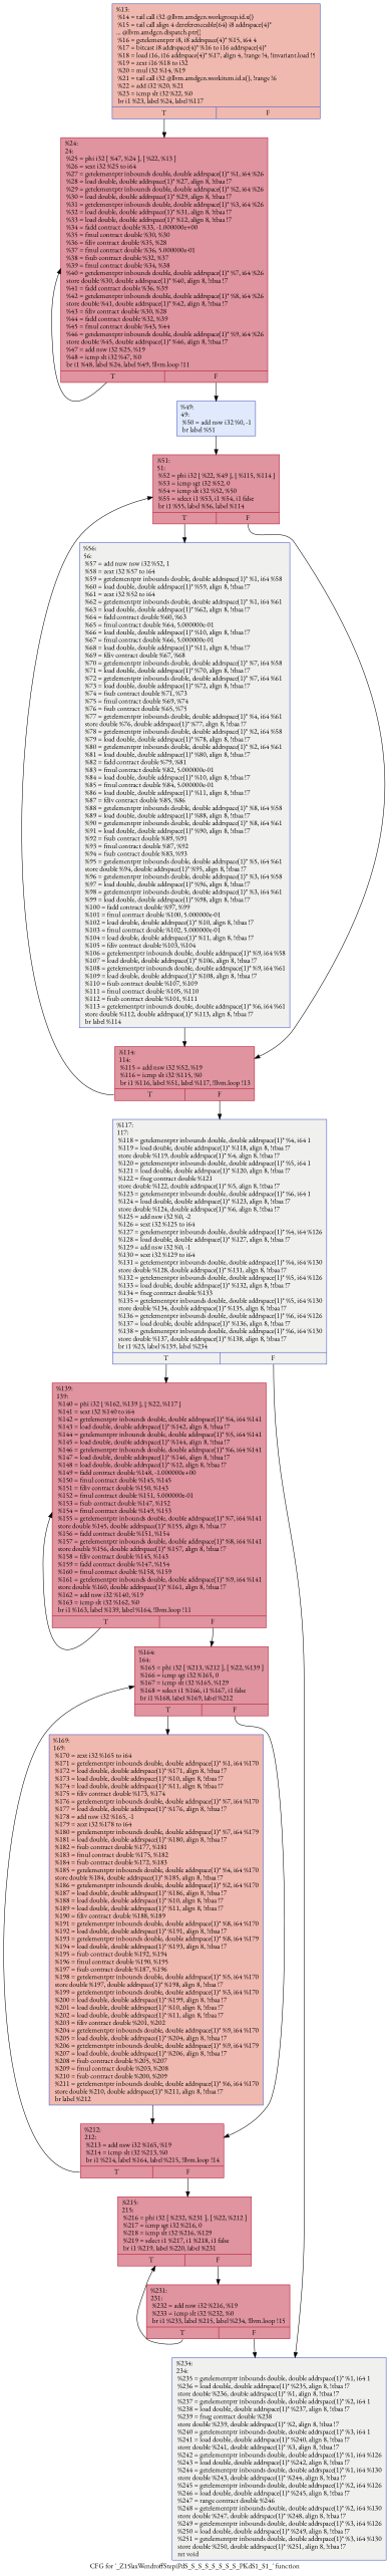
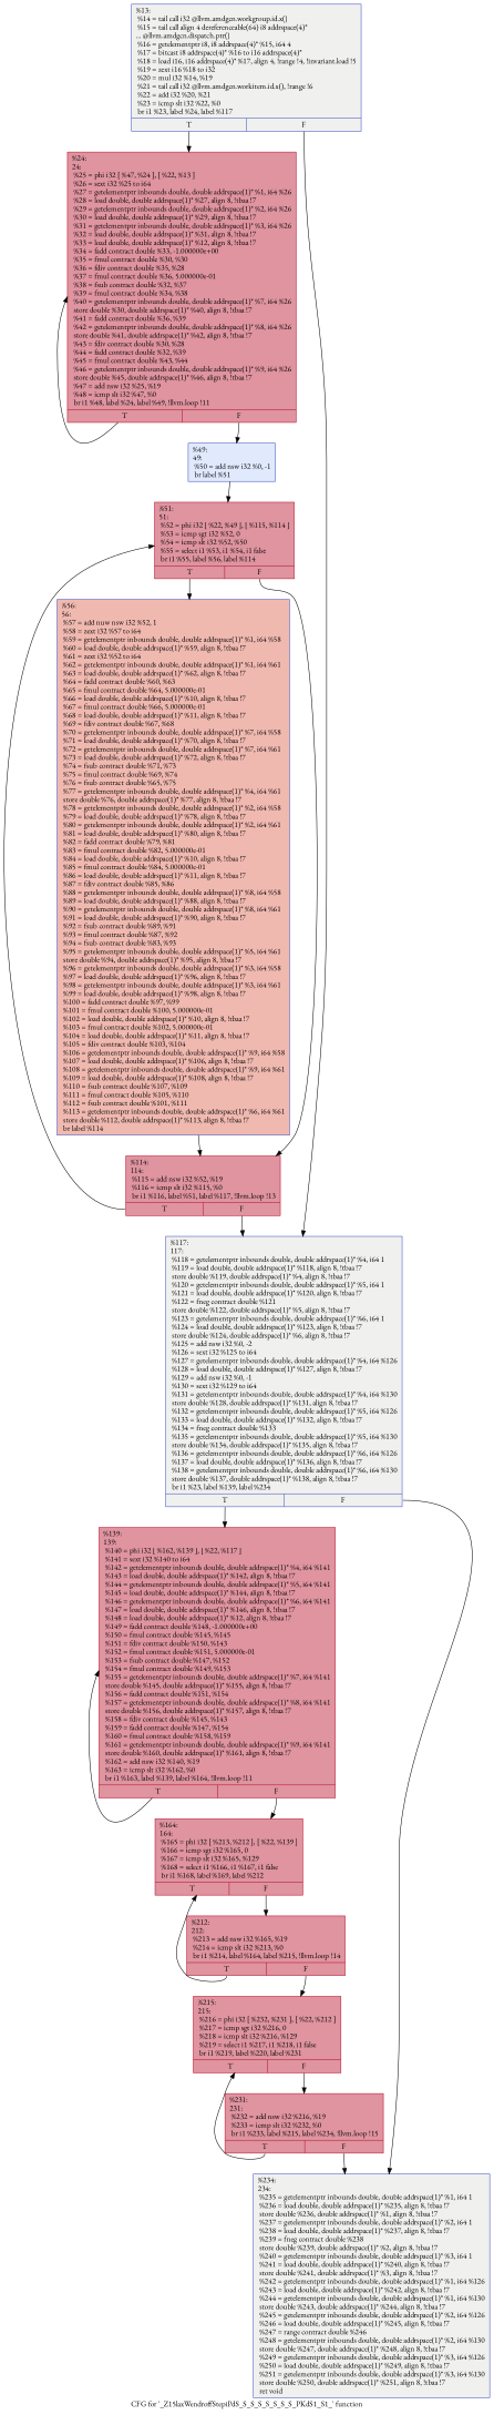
  digraph {
    fontname="EB Garamond"
    label="CFG for '_Z15laxWendroffStepiPdS_S_S_S_S_S_S_S_PKdS1_S1_' function"
    node [color="#b70d28ff" fillcolor="#b70d2870" fontname="EB Garamond" shape=record style=filled]
    edge [fontname="EB Garamond" tailport=s0]
-   n1 [color="#3d50c3ff" fillcolor="#de614d70" label="{%13:\l  %14 = tail call i32 @llvm.amdgcn.workgroup.id.x()\l  %15 = tail call align 4 dereferenceable(64) i8 addrspace(4)*\l... @llvm.amdgcn.dispatch.ptr()\l  %16 = getelementptr i8, i8 addrspace(4)* %15, i64 4\l  %17 = bitcast i8 addrspace(4)* %16 to i16 addrspace(4)*\l  %18 = load i16, i16 addrspace(4)* %17, align 4, !range !4, !invariant.load !5\l  %19 = zext i16 %18 to i32\l  %20 = mul i32 %14, %19\l  %21 = tail call i32 @llvm.amdgcn.workitem.id.x(), !range !6\l  %22 = add i32 %20, %21\l  %23 = icmp slt i32 %22, %0\l  br i1 %23, label %24, label %117\l|{<s0>T|<s1>F}}"]
+   n1 [color="#3d50c3ff" fillcolor="#dedcdb70" label="{%13:\l  %14 = tail call i32 @llvm.amdgcn.workgroup.id.x()\l  %15 = tail call align 4 dereferenceable(64) i8 addrspace(4)*\l... @llvm.amdgcn.dispatch.ptr()\l  %16 = getelementptr i8, i8 addrspace(4)* %15, i64 4\l  %17 = bitcast i8 addrspace(4)* %16 to i16 addrspace(4)*\l  %18 = load i16, i16 addrspace(4)* %17, align 4, !range !4, !invariant.load !5\l  %19 = zext i16 %18 to i32\l  %20 = mul i32 %14, %19\l  %21 = tail call i32 @llvm.amdgcn.workitem.id.x(), !range !6\l  %22 = add i32 %20, %21\l  %23 = icmp slt i32 %22, %0\l  br i1 %23, label %24, label %117\l|{<s0>T|<s1>F}}"]
    n2 [label="{%24:\l24:                                               \l  %25 = phi i32 [ %47, %24 ], [ %22, %13 ]\l  %26 = sext i32 %25 to i64\l  %27 = getelementptr inbounds double, double addrspace(1)* %1, i64 %26\l  %28 = load double, double addrspace(1)* %27, align 8, !tbaa !7\l  %29 = getelementptr inbounds double, double addrspace(1)* %2, i64 %26\l  %30 = load double, double addrspace(1)* %29, align 8, !tbaa !7\l  %31 = getelementptr inbounds double, double addrspace(1)* %3, i64 %26\l  %32 = load double, double addrspace(1)* %31, align 8, !tbaa !7\l  %33 = load double, double addrspace(1)* %12, align 8, !tbaa !7\l  %34 = fadd contract double %33, -1.000000e+00\l  %35 = fmul contract double %30, %30\l  %36 = fdiv contract double %35, %28\l  %37 = fmul contract double %36, 5.000000e-01\l  %38 = fsub contract double %32, %37\l  %39 = fmul contract double %34, %38\l  %40 = getelementptr inbounds double, double addrspace(1)* %7, i64 %26\l  store double %30, double addrspace(1)* %40, align 8, !tbaa !7\l  %41 = fadd contract double %36, %39\l  %42 = getelementptr inbounds double, double addrspace(1)* %8, i64 %26\l  store double %41, double addrspace(1)* %42, align 8, !tbaa !7\l  %43 = fdiv contract double %30, %28\l  %44 = fadd contract double %32, %39\l  %45 = fmul contract double %43, %44\l  %46 = getelementptr inbounds double, double addrspace(1)* %9, i64 %26\l  store double %45, double addrspace(1)* %46, align 8, !tbaa !7\l  %47 = add nsw i32 %25, %19\l  %48 = icmp slt i32 %47, %0\l  br i1 %48, label %24, label %49, !llvm.loop !11\l|{<s0>T|<s1>F}}"]
    n3 [color="#3d50c3ff" fillcolor="#dedcdb70" label="{%117:\l117:                                              \l  %118 = getelementptr inbounds double, double addrspace(1)* %4, i64 1\l  %119 = load double, double addrspace(1)* %118, align 8, !tbaa !7\l  store double %119, double addrspace(1)* %4, align 8, !tbaa !7\l  %120 = getelementptr inbounds double, double addrspace(1)* %5, i64 1\l  %121 = load double, double addrspace(1)* %120, align 8, !tbaa !7\l  %122 = fneg contract double %121\l  store double %122, double addrspace(1)* %5, align 8, !tbaa !7\l  %123 = getelementptr inbounds double, double addrspace(1)* %6, i64 1\l  %124 = load double, double addrspace(1)* %123, align 8, !tbaa !7\l  store double %124, double addrspace(1)* %6, align 8, !tbaa !7\l  %125 = add nsw i32 %0, -2\l  %126 = sext i32 %125 to i64\l  %127 = getelementptr inbounds double, double addrspace(1)* %4, i64 %126\l  %128 = load double, double addrspace(1)* %127, align 8, !tbaa !7\l  %129 = add nsw i32 %0, -1\l  %130 = sext i32 %129 to i64\l  %131 = getelementptr inbounds double, double addrspace(1)* %4, i64 %130\l  store double %128, double addrspace(1)* %131, align 8, !tbaa !7\l  %132 = getelementptr inbounds double, double addrspace(1)* %5, i64 %126\l  %133 = load double, double addrspace(1)* %132, align 8, !tbaa !7\l  %134 = fneg contract double %133\l  %135 = getelementptr inbounds double, double addrspace(1)* %5, i64 %130\l  store double %134, double addrspace(1)* %135, align 8, !tbaa !7\l  %136 = getelementptr inbounds double, double addrspace(1)* %6, i64 %126\l  %137 = load double, double addrspace(1)* %136, align 8, !tbaa !7\l  %138 = getelementptr inbounds double, double addrspace(1)* %6, i64 %130\l  store double %137, double addrspace(1)* %138, align 8, !tbaa !7\l  br i1 %23, label %139, label %234\l|{<s0>T|<s1>F}}"]
    n4 [color="#3d50c3ff" fillcolor="#b9d0f970" label="{%49:\l49:                                               \l  %50 = add nsw i32 %0, -1\l  br label %51\l}"]
    n5 [label="{%139:\l139:                                              \l  %140 = phi i32 [ %162, %139 ], [ %22, %117 ]\l  %141 = sext i32 %140 to i64\l  %142 = getelementptr inbounds double, double addrspace(1)* %4, i64 %141\l  %143 = load double, double addrspace(1)* %142, align 8, !tbaa !7\l  %144 = getelementptr inbounds double, double addrspace(1)* %5, i64 %141\l  %145 = load double, double addrspace(1)* %144, align 8, !tbaa !7\l  %146 = getelementptr inbounds double, double addrspace(1)* %6, i64 %141\l  %147 = load double, double addrspace(1)* %146, align 8, !tbaa !7\l  %148 = load double, double addrspace(1)* %12, align 8, !tbaa !7\l  %149 = fadd contract double %148, -1.000000e+00\l  %150 = fmul contract double %145, %145\l  %151 = fdiv contract double %150, %143\l  %152 = fmul contract double %151, 5.000000e-01\l  %153 = fsub contract double %147, %152\l  %154 = fmul contract double %149, %153\l  %155 = getelementptr inbounds double, double addrspace(1)* %7, i64 %141\l  store double %145, double addrspace(1)* %155, align 8, !tbaa !7\l  %156 = fadd contract double %151, %154\l  %157 = getelementptr inbounds double, double addrspace(1)* %8, i64 %141\l  store double %156, double addrspace(1)* %157, align 8, !tbaa !7\l  %158 = fdiv contract double %145, %143\l  %159 = fadd contract double %147, %154\l  %160 = fmul contract double %158, %159\l  %161 = getelementptr inbounds double, double addrspace(1)* %9, i64 %141\l  store double %160, double addrspace(1)* %161, align 8, !tbaa !7\l  %162 = add nsw i32 %140, %19\l  %163 = icmp slt i32 %162, %0\l  br i1 %163, label %139, label %164, !llvm.loop !11\l|{<s0>T|<s1>F}}"]
    n6 [color="#3d50c3ff" fillcolor="#dedcdb70" label="{%234:\l234:                                              \l  %235 = getelementptr inbounds double, double addrspace(1)* %1, i64 1\l  %236 = load double, double addrspace(1)* %235, align 8, !tbaa !7\l  store double %236, double addrspace(1)* %1, align 8, !tbaa !7\l  %237 = getelementptr inbounds double, double addrspace(1)* %2, i64 1\l  %238 = load double, double addrspace(1)* %237, align 8, !tbaa !7\l  %239 = fneg contract double %238\l  store double %239, double addrspace(1)* %2, align 8, !tbaa !7\l  %240 = getelementptr inbounds double, double addrspace(1)* %3, i64 1\l  %241 = load double, double addrspace(1)* %240, align 8, !tbaa !7\l  store double %241, double addrspace(1)* %3, align 8, !tbaa !7\l  %242 = getelementptr inbounds double, double addrspace(1)* %1, i64 %126\l  %243 = load double, double addrspace(1)* %242, align 8, !tbaa !7\l  %244 = getelementptr inbounds double, double addrspace(1)* %1, i64 %130\l  store double %243, double addrspace(1)* %244, align 8, !tbaa !7\l  %245 = getelementptr inbounds double, double addrspace(1)* %2, i64 %126\l  %246 = load double, double addrspace(1)* %245, align 8, !tbaa !7\l  %247 = range contract double %246\l  %248 = getelementptr inbounds double, double addrspace(1)* %2, i64 %130\l  store double %247, double addrspace(1)* %248, align 8, !tbaa !7\l  %249 = getelementptr inbounds double, double addrspace(1)* %3, i64 %126\l  %250 = load double, double addrspace(1)* %249, align 8, !tbaa !7\l  %251 = getelementptr inbounds double, double addrspace(1)* %3, i64 %130\l  store double %250, double addrspace(1)* %251, align 8, !tbaa !7\l  ret void\l}"]
    n7 [label="{%51:\l51:                                               \l  %52 = phi i32 [ %22, %49 ], [ %115, %114 ]\l  %53 = icmp sgt i32 %52, 0\l  %54 = icmp slt i32 %52, %50\l  %55 = select i1 %53, i1 %54, i1 false\l  br i1 %55, label %56, label %114\l|{<s0>T|<s1>F}}"]
    n8 [label="{%164:\l164:                                              \l  %165 = phi i32 [ %213, %212 ], [ %22, %139 ]\l  %166 = icmp sgt i32 %165, 0\l  %167 = icmp slt i32 %165, %129\l  %168 = select i1 %166, i1 %167, i1 false\l  br i1 %168, label %169, label %212\l|{<s0>T|<s1>F}}"]
-   n9 [color="#3d50c3ff" fillcolor="#dedcdb70" label="{%56:\l56:                                               \l  %57 = add nuw nsw i32 %52, 1\l  %58 = zext i32 %57 to i64\l  %59 = getelementptr inbounds double, double addrspace(1)* %1, i64 %58\l  %60 = load double, double addrspace(1)* %59, align 8, !tbaa !7\l  %61 = zext i32 %52 to i64\l  %62 = getelementptr inbounds double, double addrspace(1)* %1, i64 %61\l  %63 = load double, double addrspace(1)* %62, align 8, !tbaa !7\l  %64 = fadd contract double %60, %63\l  %65 = fmul contract double %64, 5.000000e-01\l  %66 = load double, double addrspace(1)* %10, align 8, !tbaa !7\l  %67 = fmul contract double %66, 5.000000e-01\l  %68 = load double, double addrspace(1)* %11, align 8, !tbaa !7\l  %69 = fdiv contract double %67, %68\l  %70 = getelementptr inbounds double, double addrspace(1)* %7, i64 %58\l  %71 = load double, double addrspace(1)* %70, align 8, !tbaa !7\l  %72 = getelementptr inbounds double, double addrspace(1)* %7, i64 %61\l  %73 = load double, double addrspace(1)* %72, align 8, !tbaa !7\l  %74 = fsub contract double %71, %73\l  %75 = fmul contract double %69, %74\l  %76 = fsub contract double %65, %75\l  %77 = getelementptr inbounds double, double addrspace(1)* %4, i64 %61\l  store double %76, double addrspace(1)* %77, align 8, !tbaa !7\l  %78 = getelementptr inbounds double, double addrspace(1)* %2, i64 %58\l  %79 = load double, double addrspace(1)* %78, align 8, !tbaa !7\l  %80 = getelementptr inbounds double, double addrspace(1)* %2, i64 %61\l  %81 = load double, double addrspace(1)* %80, align 8, !tbaa !7\l  %82 = fadd contract double %79, %81\l  %83 = fmul contract double %82, 5.000000e-01\l  %84 = load double, double addrspace(1)* %10, align 8, !tbaa !7\l  %85 = fmul contract double %84, 5.000000e-01\l  %86 = load double, double addrspace(1)* %11, align 8, !tbaa !7\l  %87 = fdiv contract double %85, %86\l  %88 = getelementptr inbounds double, double addrspace(1)* %8, i64 %58\l  %89 = load double, double addrspace(1)* %88, align 8, !tbaa !7\l  %90 = getelementptr inbounds double, double addrspace(1)* %8, i64 %61\l  %91 = load double, double addrspace(1)* %90, align 8, !tbaa !7\l  %92 = fsub contract double %89, %91\l  %93 = fmul contract double %87, %92\l  %94 = fsub contract double %83, %93\l  %95 = getelementptr inbounds double, double addrspace(1)* %5, i64 %61\l  store double %94, double addrspace(1)* %95, align 8, !tbaa !7\l  %96 = getelementptr inbounds double, double addrspace(1)* %3, i64 %58\l  %97 = load double, double addrspace(1)* %96, align 8, !tbaa !7\l  %98 = getelementptr inbounds double, double addrspace(1)* %3, i64 %61\l  %99 = load double, double addrspace(1)* %98, align 8, !tbaa !7\l  %100 = fadd contract double %97, %99\l  %101 = fmul contract double %100, 5.000000e-01\l  %102 = load double, double addrspace(1)* %10, align 8, !tbaa !7\l  %103 = fmul contract double %102, 5.000000e-01\l  %104 = load double, double addrspace(1)* %11, align 8, !tbaa !7\l  %105 = fdiv contract double %103, %104\l  %106 = getelementptr inbounds double, double addrspace(1)* %9, i64 %58\l  %107 = load double, double addrspace(1)* %106, align 8, !tbaa !7\l  %108 = getelementptr inbounds double, double addrspace(1)* %9, i64 %61\l  %109 = load double, double addrspace(1)* %108, align 8, !tbaa !7\l  %110 = fsub contract double %107, %109\l  %111 = fmul contract double %105, %110\l  %112 = fsub contract double %101, %111\l  %113 = getelementptr inbounds double, double addrspace(1)* %6, i64 %61\l  store double %112, double addrspace(1)* %113, align 8, !tbaa !7\l  br label %114\l}"]
+   n9 [color="#3d50c3ff" fillcolor="#de614d70" label="{%56:\l56:                                               \l  %57 = add nuw nsw i32 %52, 1\l  %58 = zext i32 %57 to i64\l  %59 = getelementptr inbounds double, double addrspace(1)* %1, i64 %58\l  %60 = load double, double addrspace(1)* %59, align 8, !tbaa !7\l  %61 = zext i32 %52 to i64\l  %62 = getelementptr inbounds double, double addrspace(1)* %1, i64 %61\l  %63 = load double, double addrspace(1)* %62, align 8, !tbaa !7\l  %64 = fadd contract double %60, %63\l  %65 = fmul contract double %64, 5.000000e-01\l  %66 = load double, double addrspace(1)* %10, align 8, !tbaa !7\l  %67 = fmul contract double %66, 5.000000e-01\l  %68 = load double, double addrspace(1)* %11, align 8, !tbaa !7\l  %69 = fdiv contract double %67, %68\l  %70 = getelementptr inbounds double, double addrspace(1)* %7, i64 %58\l  %71 = load double, double addrspace(1)* %70, align 8, !tbaa !7\l  %72 = getelementptr inbounds double, double addrspace(1)* %7, i64 %61\l  %73 = load double, double addrspace(1)* %72, align 8, !tbaa !7\l  %74 = fsub contract double %71, %73\l  %75 = fmul contract double %69, %74\l  %76 = fsub contract double %65, %75\l  %77 = getelementptr inbounds double, double addrspace(1)* %4, i64 %61\l  store double %76, double addrspace(1)* %77, align 8, !tbaa !7\l  %78 = getelementptr inbounds double, double addrspace(1)* %2, i64 %58\l  %79 = load double, double addrspace(1)* %78, align 8, !tbaa !7\l  %80 = getelementptr inbounds double, double addrspace(1)* %2, i64 %61\l  %81 = load double, double addrspace(1)* %80, align 8, !tbaa !7\l  %82 = fadd contract double %79, %81\l  %83 = fmul contract double %82, 5.000000e-01\l  %84 = load double, double addrspace(1)* %10, align 8, !tbaa !7\l  %85 = fmul contract double %84, 5.000000e-01\l  %86 = load double, double addrspace(1)* %11, align 8, !tbaa !7\l  %87 = fdiv contract double %85, %86\l  %88 = getelementptr inbounds double, double addrspace(1)* %8, i64 %58\l  %89 = load double, double addrspace(1)* %88, align 8, !tbaa !7\l  %90 = getelementptr inbounds double, double addrspace(1)* %8, i64 %61\l  %91 = load double, double addrspace(1)* %90, align 8, !tbaa !7\l  %92 = fsub contract double %89, %91\l  %93 = fmul contract double %87, %92\l  %94 = fsub contract double %83, %93\l  %95 = getelementptr inbounds double, double addrspace(1)* %5, i64 %61\l  store double %94, double addrspace(1)* %95, align 8, !tbaa !7\l  %96 = getelementptr inbounds double, double addrspace(1)* %3, i64 %58\l  %97 = load double, double addrspace(1)* %96, align 8, !tbaa !7\l  %98 = getelementptr inbounds double, double addrspace(1)* %3, i64 %61\l  %99 = load double, double addrspace(1)* %98, align 8, !tbaa !7\l  %100 = fadd contract double %97, %99\l  %101 = fmul contract double %100, 5.000000e-01\l  %102 = load double, double addrspace(1)* %10, align 8, !tbaa !7\l  %103 = fmul contract double %102, 5.000000e-01\l  %104 = load double, double addrspace(1)* %11, align 8, !tbaa !7\l  %105 = fdiv contract double %103, %104\l  %106 = getelementptr inbounds double, double addrspace(1)* %9, i64 %58\l  %107 = load double, double addrspace(1)* %106, align 8, !tbaa !7\l  %108 = getelementptr inbounds double, double addrspace(1)* %9, i64 %61\l  %109 = load double, double addrspace(1)* %108, align 8, !tbaa !7\l  %110 = fsub contract double %107, %109\l  %111 = fmul contract double %105, %110\l  %112 = fsub contract double %101, %111\l  %113 = getelementptr inbounds double, double addrspace(1)* %6, i64 %61\l  store double %112, double addrspace(1)* %113, align 8, !tbaa !7\l  br label %114\l}"]
    n10 [label="{%114:\l114:                                              \l  %115 = add nsw i32 %52, %19\l  %116 = icmp slt i32 %115, %0\l  br i1 %116, label %51, label %117, !llvm.loop !13\l|{<s0>T|<s1>F}}"]
-   n11 [color="#3d50c3ff" fillcolor="#de614d70" label="{%169:\l169:                                              \l  %170 = zext i32 %165 to i64\l  %171 = getelementptr inbounds double, double addrspace(1)* %1, i64 %170\l  %172 = load double, double addrspace(1)* %171, align 8, !tbaa !7\l  %173 = load double, double addrspace(1)* %10, align 8, !tbaa !7\l  %174 = load double, double addrspace(1)* %11, align 8, !tbaa !7\l  %175 = fdiv contract double %173, %174\l  %176 = getelementptr inbounds double, double addrspace(1)* %7, i64 %170\l  %177 = load double, double addrspace(1)* %176, align 8, !tbaa !7\l  %178 = add nsw i32 %165, -1\l  %179 = zext i32 %178 to i64\l  %180 = getelementptr inbounds double, double addrspace(1)* %7, i64 %179\l  %181 = load double, double addrspace(1)* %180, align 8, !tbaa !7\l  %182 = fsub contract double %177, %181\l  %183 = fmul contract double %175, %182\l  %184 = fsub contract double %172, %183\l  %185 = getelementptr inbounds double, double addrspace(1)* %4, i64 %170\l  store double %184, double addrspace(1)* %185, align 8, !tbaa !7\l  %186 = getelementptr inbounds double, double addrspace(1)* %2, i64 %170\l  %187 = load double, double addrspace(1)* %186, align 8, !tbaa !7\l  %188 = load double, double addrspace(1)* %10, align 8, !tbaa !7\l  %189 = load double, double addrspace(1)* %11, align 8, !tbaa !7\l  %190 = fdiv contract double %188, %189\l  %191 = getelementptr inbounds double, double addrspace(1)* %8, i64 %170\l  %192 = load double, double addrspace(1)* %191, align 8, !tbaa !7\l  %193 = getelementptr inbounds double, double addrspace(1)* %8, i64 %179\l  %194 = load double, double addrspace(1)* %193, align 8, !tbaa !7\l  %195 = fsub contract double %192, %194\l  %196 = fmul contract double %190, %195\l  %197 = fsub contract double %187, %196\l  %198 = getelementptr inbounds double, double addrspace(1)* %5, i64 %170\l  store double %197, double addrspace(1)* %198, align 8, !tbaa !7\l  %199 = getelementptr inbounds double, double addrspace(1)* %3, i64 %170\l  %200 = load double, double addrspace(1)* %199, align 8, !tbaa !7\l  %201 = load double, double addrspace(1)* %10, align 8, !tbaa !7\l  %202 = load double, double addrspace(1)* %11, align 8, !tbaa !7\l  %203 = fdiv contract double %201, %202\l  %204 = getelementptr inbounds double, double addrspace(1)* %9, i64 %170\l  %205 = load double, double addrspace(1)* %204, align 8, !tbaa !7\l  %206 = getelementptr inbounds double, double addrspace(1)* %9, i64 %179\l  %207 = load double, double addrspace(1)* %206, align 8, !tbaa !7\l  %208 = fsub contract double %205, %207\l  %209 = fmul contract double %203, %208\l  %210 = fsub contract double %200, %209\l  %211 = getelementptr inbounds double, double addrspace(1)* %6, i64 %170\l  store double %210, double addrspace(1)* %211, align 8, !tbaa !7\l  br label %212\l}"]
    n12 [label="{%212:\l212:                                              \l  %213 = add nsw i32 %165, %19\l  %214 = icmp slt i32 %213, %0\l  br i1 %214, label %164, label %215, !llvm.loop !14\l|{<s0>T|<s1>F}}"]
    n13 [label="{%215:\l215:                                              \l  %216 = phi i32 [ %232, %231 ], [ %22, %212 ]\l  %217 = icmp sgt i32 %216, 0\l  %218 = icmp slt i32 %216, %129\l  %219 = select i1 %217, i1 %218, i1 false\l  br i1 %219, label %220, label %231\l|{<s0>T|<s1>F}}"]
    n14 [label="{%231:\l231:                                              \l  %232 = add nsw i32 %216, %19\l  %233 = icmp slt i32 %232, %0\l  br i1 %233, label %215, label %234, !llvm.loop !15\l|{<s0>T|<s1>F}}"]
    n1 -> n2
+   n1 -> n3 [tailport=s1]
    n2 -> n2
    n2 -> n4 [tailport=s1]
    n3 -> n5
    n3 -> n6 [tailport=s1]
    n4 -> n7
    n5 -> n5
    n5 -> n8 [tailport=s1]
    n7 -> n9
    n7 -> n10 [tailport=s1]
-   n8 -> n11
    n8 -> n12 [tailport=s1]
    n9 -> n10
    n10 -> n3 [tailport=s1]
    n10 -> n7
-   n11 -> n12
    n12 -> n8
    n12 -> n13 [tailport=s1]
    n13 -> n14 [tailport=s1]
    n14 -> n6 [tailport=s1]
    n14 -> n13
  }
